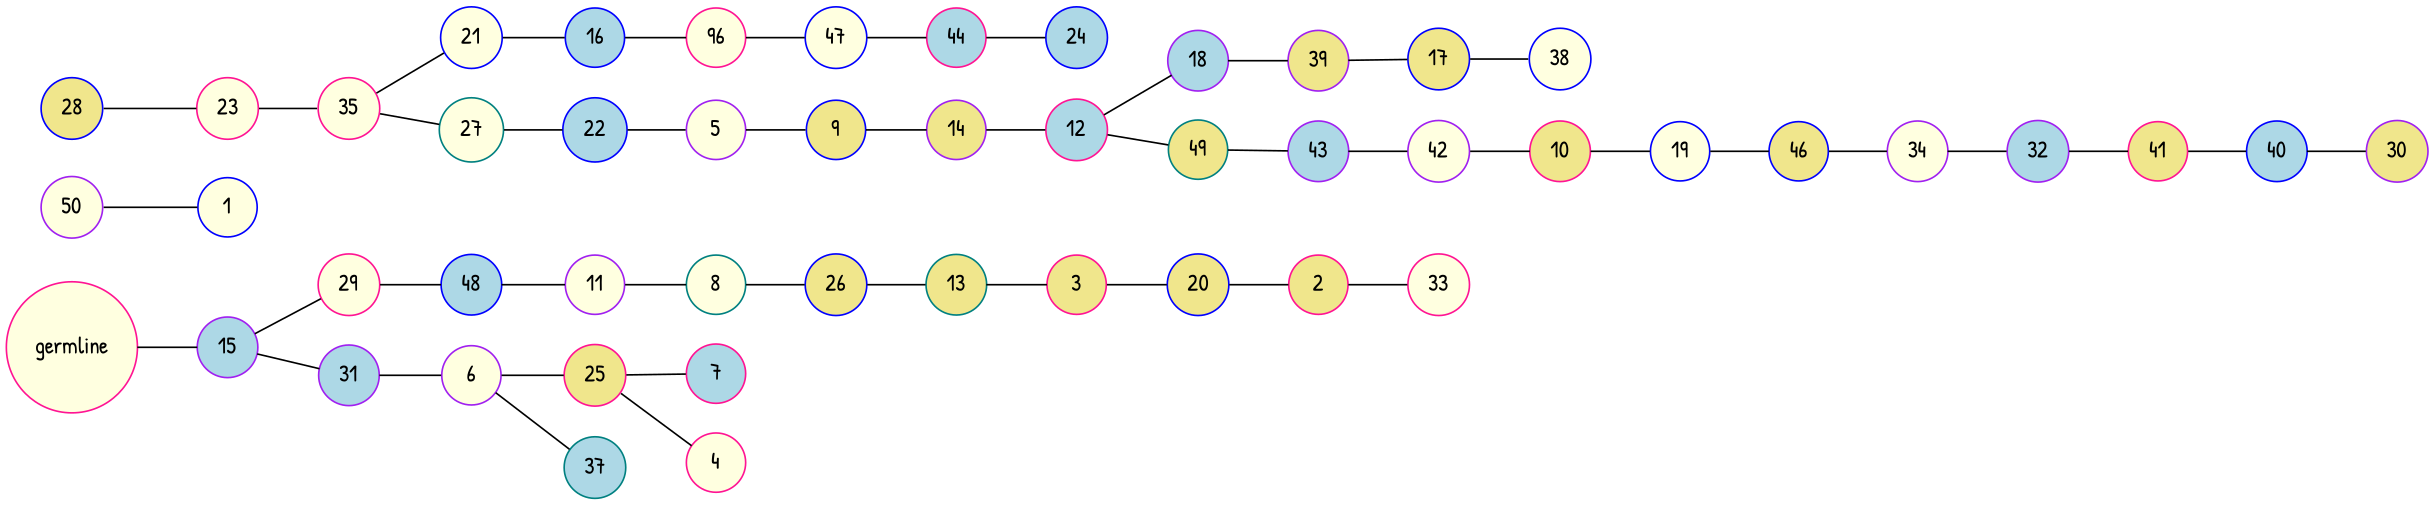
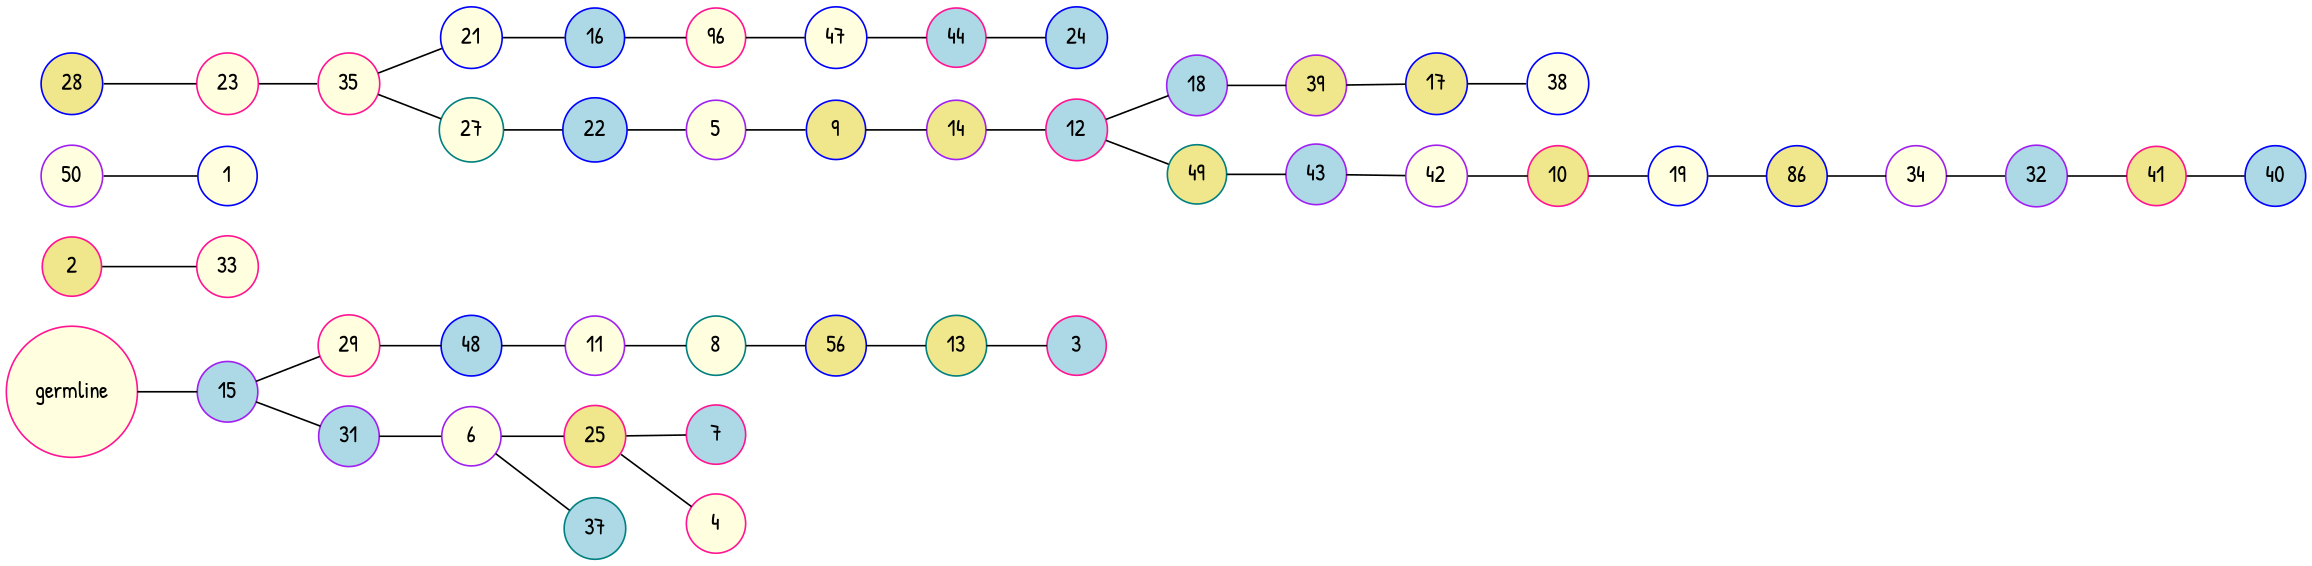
  graph {
    fontname="Patrick Hand"
    rankdir=LR
    splines=line
    node [color=blue fillcolor=lightyellow fontname="Patrick Hand" shape=circle style=filled]
    edge [fontname="Patrick Hand"]
    n1 [color=deeppink label=germline]
    n2 [color=purple fillcolor=lightblue label=15]
    n3 [color=deeppink label=29]
    n4 [color=purple fillcolor=lightblue label=31]
    n5 [fillcolor=lightblue label=48]
    n6 [color=purple label=6]
    n7 [color=purple label=11]
    n8 [color=teal label=8]
-   n9 [fillcolor=khaki label=26]
+   n9 [fillcolor=khaki label=56]
    n10 [color=teal fillcolor=khaki label=13]
-   n11 [color=deeppink fillcolor=khaki label=3]
-   n12 [fillcolor=khaki label=20]
+   n11 [color=deeppink fillcolor=lightblue label=3]
    n13 [color=deeppink fillcolor=khaki label=2]
    n14 [color=deeppink label=33]
    n15 [color=deeppink fillcolor=khaki label=25]
    n16 [color=teal fillcolor=lightblue label=37]
    n17 [color=deeppink fillcolor=lightblue label=7]
    n18 [color=deeppink label=4]
    n19 [color=purple label=50]
    n20 [label=1]
    n21 [fillcolor=khaki label=28]
    n22 [color=deeppink label=23]
    n23 [color=deeppink label=35]
    n24 [label=21]
    n25 [color=teal label=27]
    n26 [fillcolor=lightblue label=16]
    n27 [fillcolor=lightblue label=22]
    n28 [color=deeppink label=96]
    n29 [label=47]
    n30 [color=deeppink fillcolor=lightblue label=44]
    n31 [fillcolor=lightblue label=24]
    n32 [color=purple label=5]
    n33 [fillcolor=khaki label=9]
    n34 [color=purple fillcolor=khaki label=14]
    n35 [color=deeppink fillcolor=lightblue label=12]
    n36 [color=purple fillcolor=lightblue label=18]
    n37 [color=teal fillcolor=khaki label=49]
    n38 [color=purple fillcolor=khaki label=39]
    n39 [color=purple fillcolor=lightblue label=43]
    n40 [fillcolor=khaki label=17]
    n41 [label=38]
    n42 [color=purple label=42]
    n43 [color=deeppink fillcolor=khaki label=10]
    n44 [label=19]
-   n45 [fillcolor=khaki label=46]
+   n45 [fillcolor=khaki label=86]
    n46 [color=purple label=34]
    n47 [color=purple fillcolor=lightblue label=32]
    n48 [color=deeppink fillcolor=khaki label=41]
    n49 [fillcolor=lightblue label=40]
-   n50 [color=purple fillcolor=khaki label=30]
    n1 -- n2
    n2 -- n3
    n2 -- n4
    n3 -- n5
    n4 -- n6
    n5 -- n7
    n6 -- n15
    n6 -- n16
    n7 -- n8
    n8 -- n9
    n9 -- n10
    n10 -- n11
-   n11 -- n12
-   n12 -- n13
    n13 -- n14
    n15 -- n17
    n15 -- n18
    n19 -- n20
    n21 -- n22
    n22 -- n23
    n23 -- n24
    n23 -- n25
    n24 -- n26
    n25 -- n27
    n26 -- n28
    n27 -- n32
    n28 -- n29
    n29 -- n30
    n30 -- n31
    n32 -- n33
    n33 -- n34
    n34 -- n35
    n35 -- n36
    n35 -- n37
    n36 -- n38
    n37 -- n39
    n38 -- n40
    n39 -- n42
    n40 -- n41
    n42 -- n43
    n43 -- n44
    n44 -- n45
    n45 -- n46
    n46 -- n47
    n47 -- n48
    n48 -- n49
-   n49 -- n50
  }
